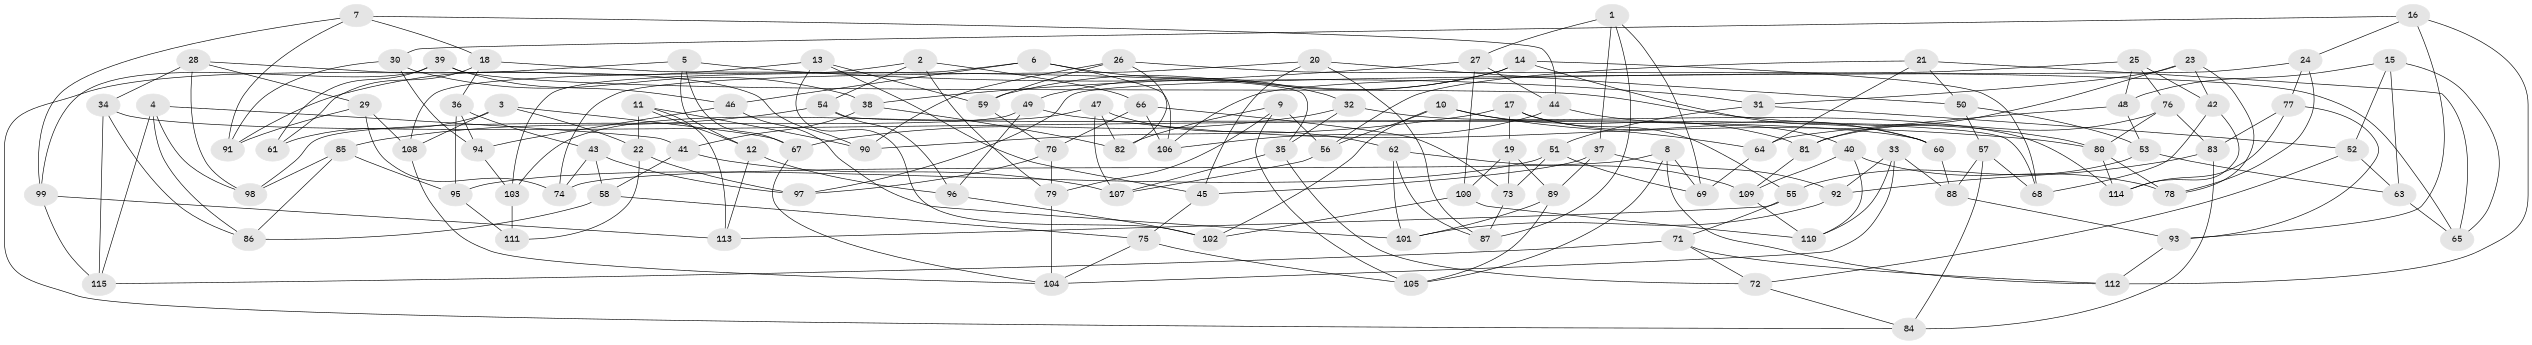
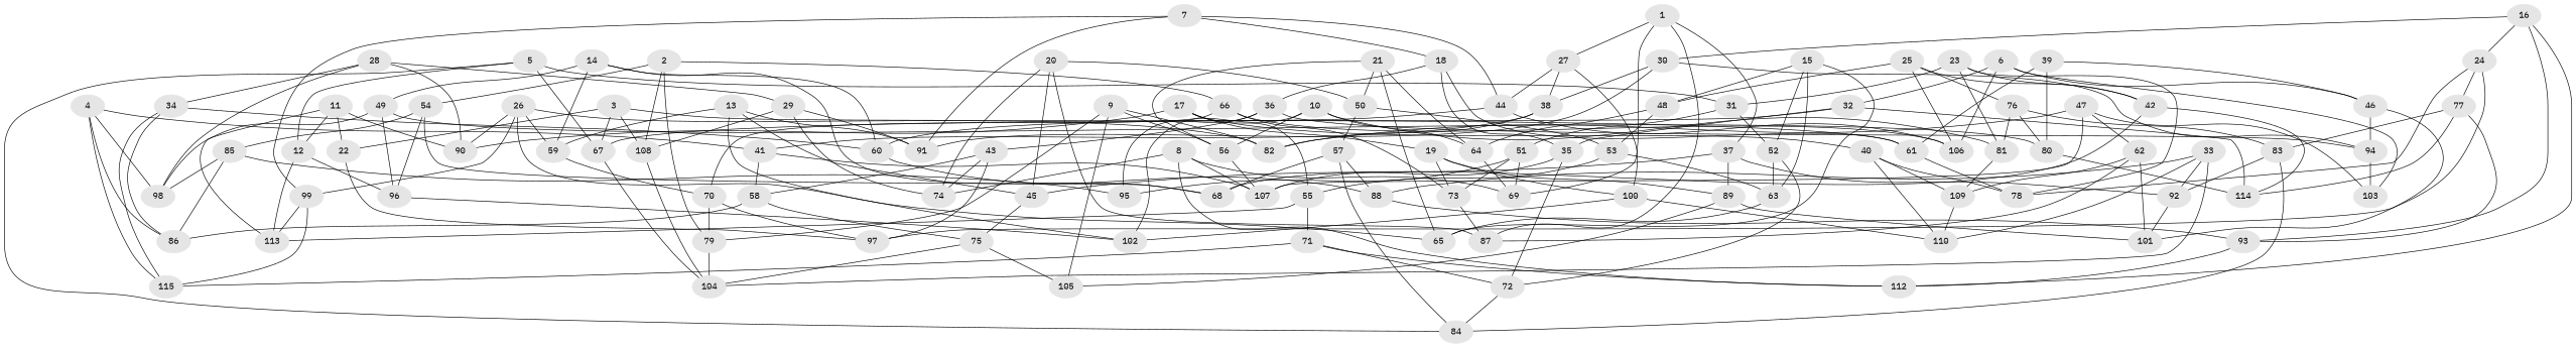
  graph {
    fontname="IBM Plex Mono"
    node [color=gray90 fontname="IBM Plex Mono" style=filled]
    edge [fontname="IBM Plex Mono"]
    1
    27
    37
    69
    87
    44
    100
    38
    45
    89
    92
    2
    54
    66
    79
    108
    96
    68
    85
    106
    73
    70
    104
    3
    22
    61
    67
    97
-   111
    78
    4
    41
    86
    98
    115
    107
    58
    5
    12
    31
    84
    113
    52
    51
    6
    32
    46
    103
    35
    114
    94
    101
    7
    18
    91
    99
    36
    60
    8
    74
    105
    112
    9
    56
    82
    10
    64
    81
    102
    109
    11
    90
    13
    59
    75
    14
    49
    80
    88
    15
    48
    63
    65
    53
    72
    16
    24
    30
    93
    77
    17
    19
    40
    55
    110
    71
    43
    95
    20
    50
    57
    21
    23
    42
    83
    25
    76
    26
    28
    29
    34
    33
    39
    47
    62
    1 -- 27
    1 -- 37
    1 -- 69
    1 -- 87
    27 -- 44
    27 -- 100
    27 -- 38
    37 -- 45
    37 -- 89
    37 -- 92
    44 -- 106
    44 -- 60
    100 -- 102
    100 -- 110
    38 -- 41
    38 -- 82
    45 -- 75
    89 -- 101
    89 -- 105
    92 -- 101
    2 -- 54
    2 -- 66
    2 -- 79
    2 -- 108
    54 -- 96
    54 -- 68
    54 -- 85
    66 -- 106
    66 -- 73
    66 -- 70
    79 -- 104
    108 -- 104
    96 -- 102
    85 -- 86
    85 -- 98
    85 -- 95
    73 -- 87
    70 -- 79
    70 -- 97
    3 -- 108
    3 -- 22
    3 -- 61
    3 -- 67
    22 -- 97
-   22 -- 111
-   80 -- 78
+   61 -- 78
    67 -- 104
    4 -- 41
    4 -- 86
    4 -- 98
    4 -- 115
    41 -- 107
    41 -- 58
    58 -- 86
    58 -- 75
    5 -- 67
    5 -- 12
    5 -- 31
    5 -- 84
    12 -- 96
    12 -- 113
    31 -- 52
    31 -- 51
    52 -- 63
    52 -- 72
    51 -- 69
    51 -- 73
    51 -- 95
    6 -- 106
    6 -- 32
    6 -- 46
    6 -- 103
    32 -- 67
    32 -- 35
    32 -- 114
    46 -- 94
    46 -- 101
-   103 -- 111
    35 -- 107
    35 -- 72
    94 -- 103
    7 -- 44
    7 -- 18
    7 -- 91
    7 -- 99
    18 -- 61
    18 -- 35
    18 -- 36
    99 -- 115
    99 -- 113
    36 -- 94
    36 -- 43
    36 -- 95
    60 -- 88
    8 -- 69
    8 -- 74
-   8 -- 105
+   8 -- 107
    8 -- 112
    9 -- 79
    9 -- 105
    9 -- 56
    9 -- 82
    56 -- 107
    10 -- 56
    10 -- 64
    10 -- 81
    10 -- 102
    64 -- 69
    81 -- 109
    109 -- 110
    11 -- 22
    11 -- 12
    11 -- 113
    11 -- 90
    13 -- 45
    13 -- 91
    13 -- 102
    13 -- 59
    59 -- 70
    75 -- 104
    75 -- 105
    14 -- 68
    14 -- 60
    14 -- 59
    14 -- 49
    49 -- 96
    49 -- 98
    49 -- 80
    80 -- 114
    88 -- 93
    15 -- 52
    15 -- 48
    15 -- 63
    15 -- 65
    48 -- 64
    48 -- 53
    63 -- 65
    53 -- 63
    53 -- 55
    72 -- 84
    16 -- 112
    16 -- 24
    16 -- 30
    16 -- 93
    24 -- 97
    24 -- 78
    24 -- 77
    30 -- 38
    30 -- 94
    30 -- 91
    93 -- 112
    77 -- 114
    77 -- 93
    77 -- 83
    17 -- 90
    17 -- 19
    17 -- 40
    17 -- 55
    19 -- 100
    19 -- 89
    19 -- 73
    40 -- 78
    40 -- 109
    40 -- 110
    55 -- 113
    55 -- 71
    71 -- 115
    71 -- 112
    71 -- 72
    43 -- 97
    43 -- 58
    43 -- 74
-   95 -- 111
    20 -- 87
    20 -- 45
    20 -- 74
    20 -- 50
    50 -- 53
    50 -- 57
    57 -- 68
    57 -- 84
    57 -- 88
    21 -- 56
    21 -- 64
    21 -- 65
    21 -- 50
    23 -- 78
    23 -- 31
    23 -- 81
    23 -- 42
    42 -- 68
    42 -- 114
    83 -- 92
    83 -- 84
    25 -- 106
    25 -- 48
    25 -- 42
    25 -- 76
    76 -- 81
    76 -- 80
    76 -- 83
    26 -- 82
    26 -- 90
    26 -- 59
    26 -- 65
    28 -- 98
    28 -- 90
    28 -- 29
    28 -- 34
    29 -- 108
    29 -- 91
    29 -- 74
    34 -- 86
    34 -- 115
    34 -- 60
    33 -- 92
    33 -- 104
    33 -- 88
    33 -- 110
    39 -- 61
    39 -- 46
-   39 -- 99
+   26 -- 99
    39 -- 80
    47 -- 107
    47 -- 103
    47 -- 82
    47 -- 62
    62 -- 87
    62 -- 101
    62 -- 109
  }
